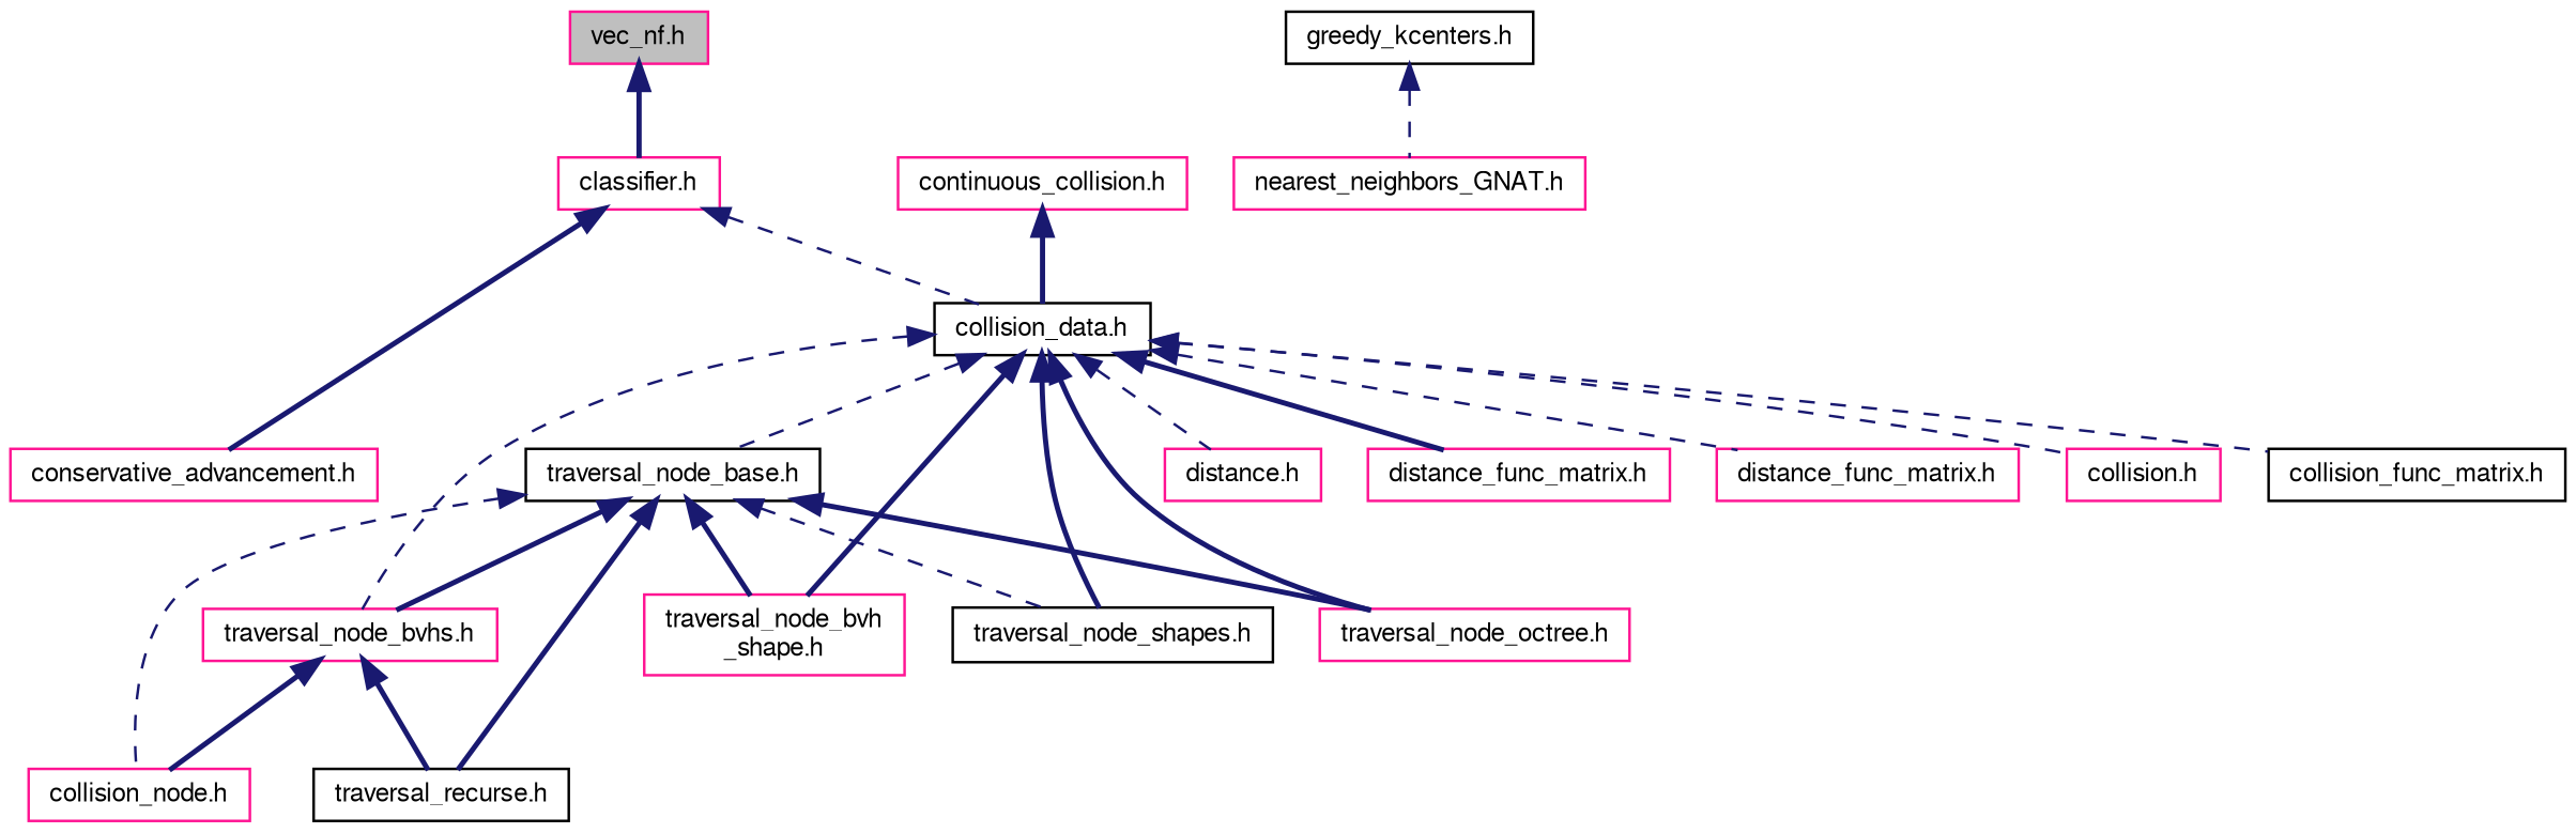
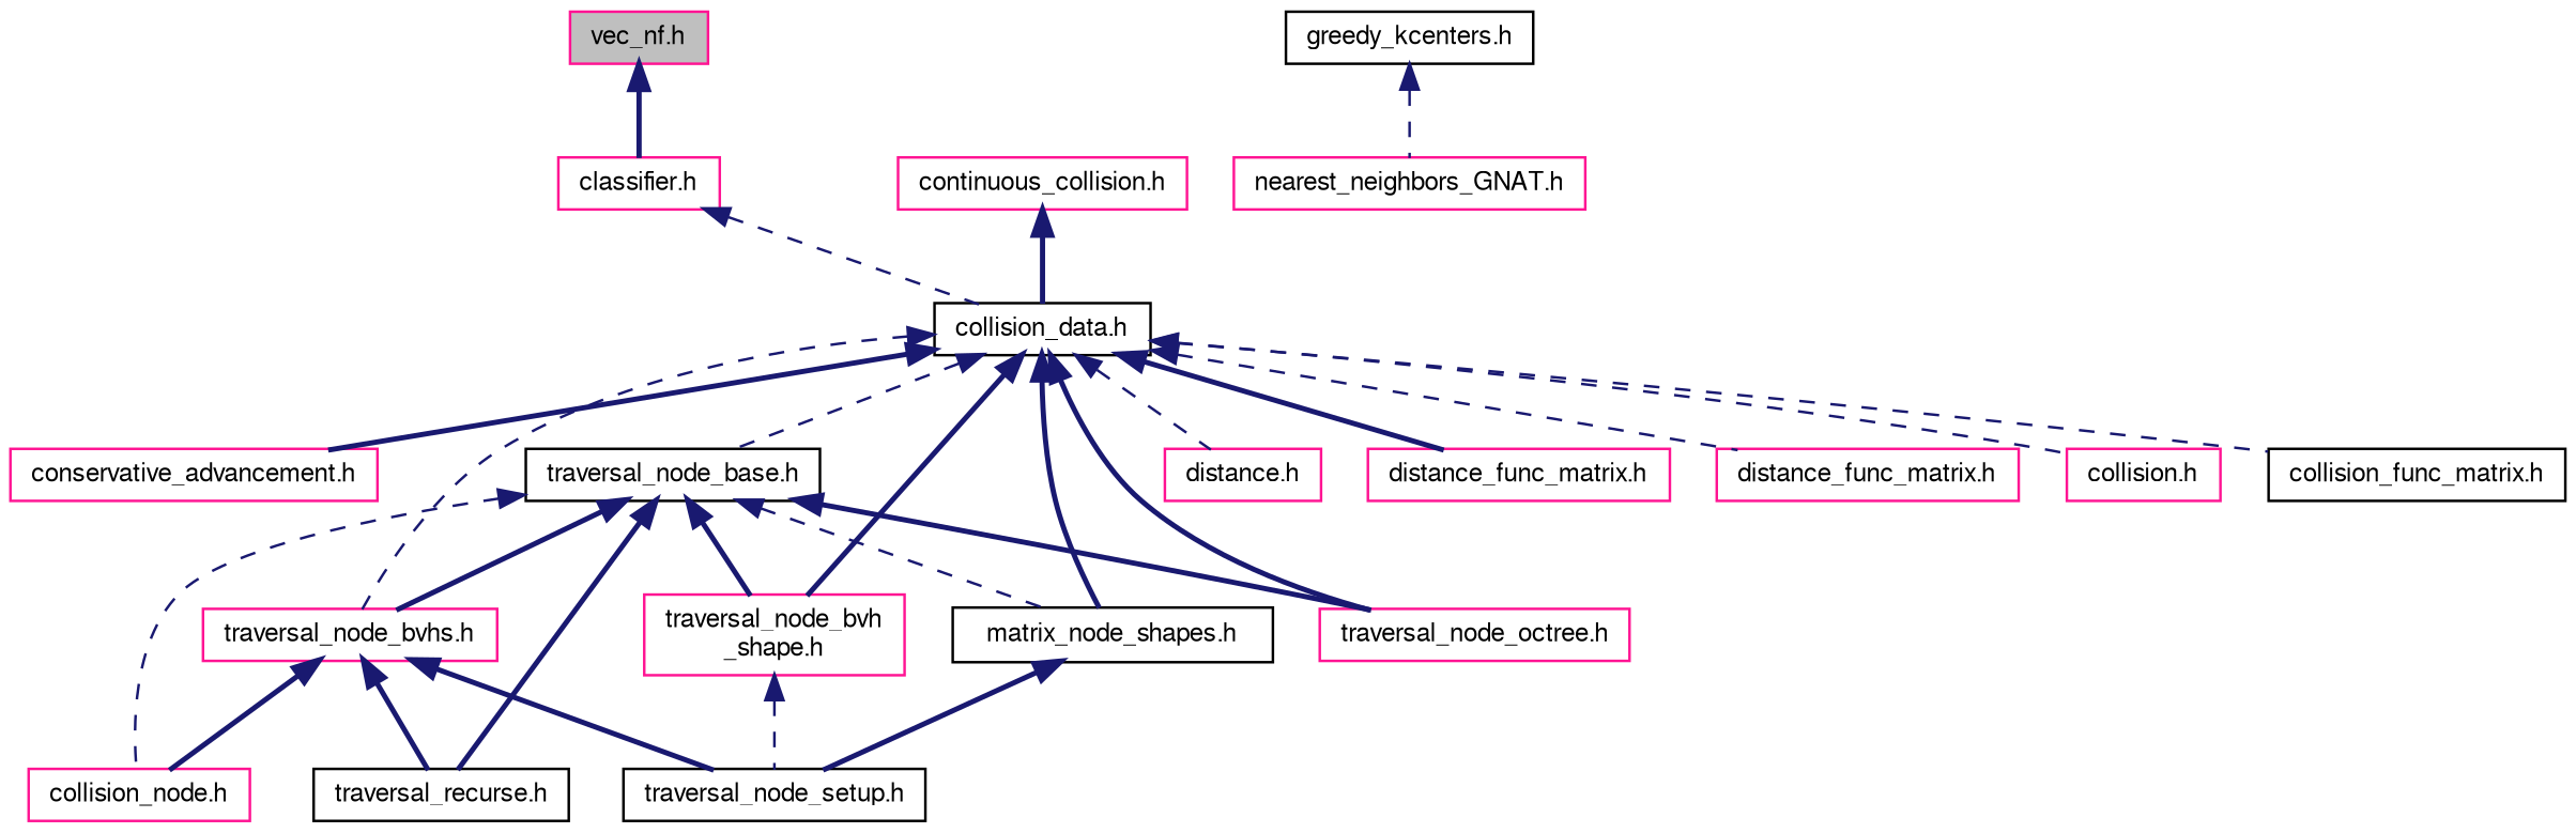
  digraph {
    node [color=deeppink fillcolor=white fontname=FreeSans fontsize=10 shape=record style=filled]
    edge [color=midnightblue dir=back fontname=FreeSans fontsize=10 labelfontname=FreeSans labelfontsize=10 style=bold]
    n1 [fillcolor=grey75 fontcolor=black height=0.2 label="vec_nf.h" width=0.4]
    n2 [height=0.2 label="classifier.h" width=0.4]
    n3 [color=black height=0.2 label="collision_data.h" width=0.4]
    n4 [height=0.2 label="conservative_advancement.h" width=0.4]
    n5 [height=0.2 label="collision.h" width=0.4]
    n6 [color=black height=0.2 label="collision_func_matrix.h" width=0.4]
    n7 [color=black height=0.2 label="traversal_node_base.h" width=0.4]
    n8 [height=0.2 label="traversal_node_bvhs.h" width=0.4]
    n9 [height=0.2 label="traversal_node_bvh\l_shape.h" width=0.4]
    n10 [height=0.2 label="traversal_node_octree.h" width=0.4]
-   n11 [color=black height=0.2 label="traversal_node_shapes.h" width=0.4]
+   n11 [color=black height=0.2 label="matrix_node_shapes.h" width=0.4]
    n12 [height=0.2 label="distance.h" width=0.4]
    n13 [height=0.2 label="distance_func_matrix.h" width=0.4]
    n14 [height=0.2 label="distance_func_matrix.h" width=0.4]
    n15 [height=0.2 label="collision_node.h" width=0.4]
    n16 [color=black height=0.2 label="traversal_recurse.h" width=0.4]
+   n17 [color=black height=0.2 label="traversal_node_setup.h" width=0.4]
    n18 [height=0.2 label="continuous_collision.h" width=0.4]
    n19 [color=black height=0.2 label="greedy_kcenters.h" width=0.4]
    n20 [height=0.2 label="nearest_neighbors_GNAT.h" width=0.4]
    n1 -> n2
    n2 -> n3 [style=dashed]
-   n2 -> n4
+   n3 -> n4
    n3 -> n5 [style=dashed]
    n3 -> n6 [style=dashed]
    n3 -> n7 [style=dashed]
    n3 -> n8 [style=dashed]
    n3 -> n9
    n3 -> n10
    n3 -> n11
    n3 -> n12 [style=dashed]
    n3 -> n13
    n3 -> n14 [style=dashed]
    n7 -> n8
    n7 -> n9
    n7 -> n10
    n7 -> n11 [style=dashed]
    n7 -> n15 [style=dashed]
    n7 -> n16
    n8 -> n15
    n8 -> n16
+   n8 -> n17
+   n9 -> n17 [style=dashed]
+   n11 -> n17
    n18 -> n3
    n19 -> n20 [style=dashed]
  }
